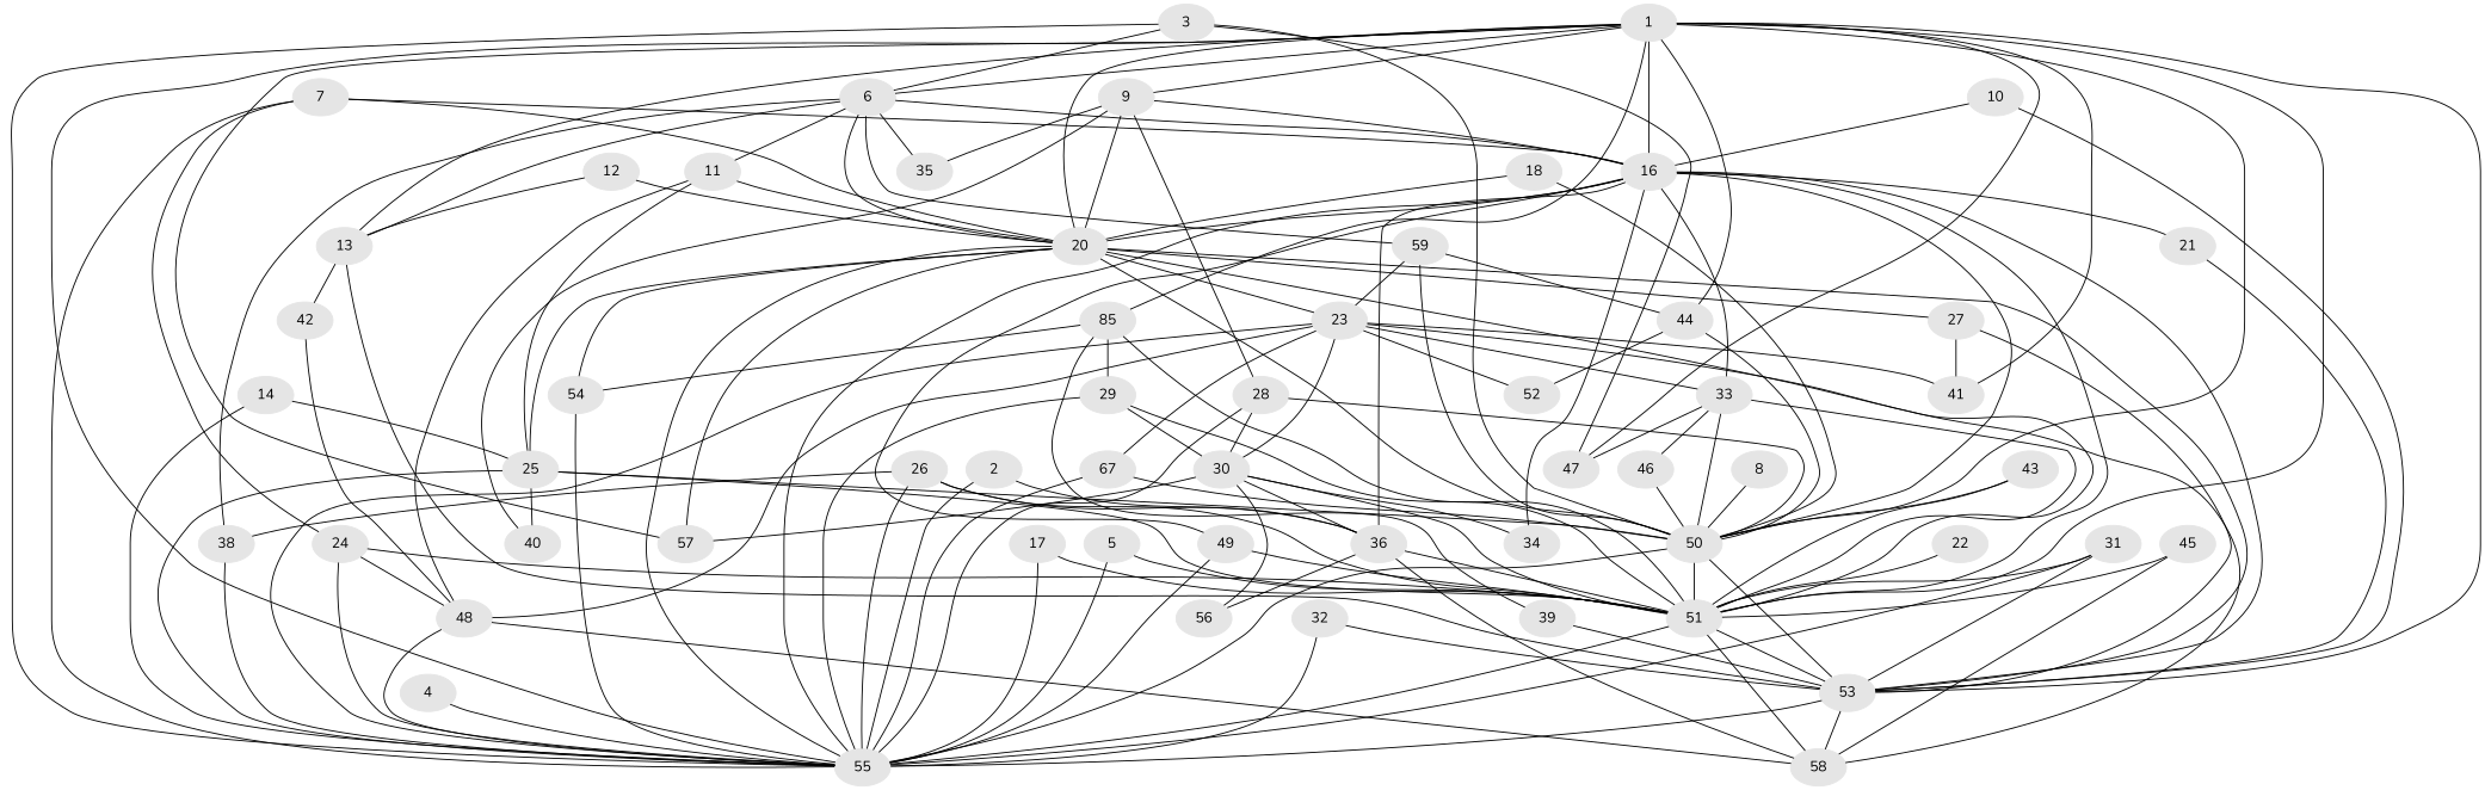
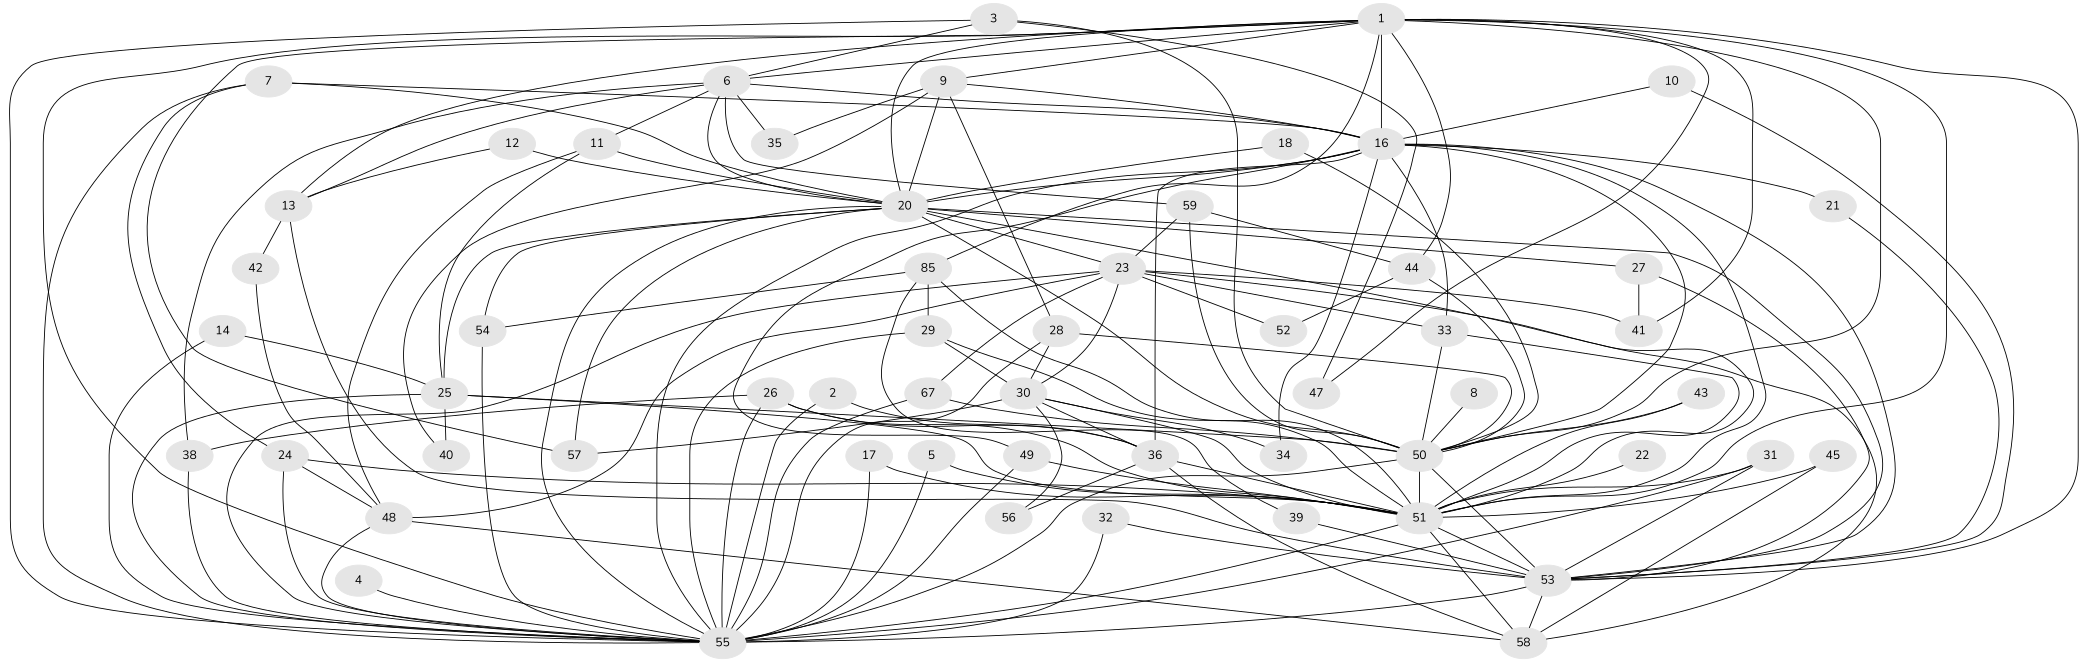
  graph {
    fontname=Nunito
    node [color=gray90 fontname=Nunito style=filled]
    edge [fontname=Nunito weight=1.0]
    1
    6
    9
    13
    n5 [label=85]
    16
    20
    41
    44
    47
    50
    51
    53
    55
    57
    11
    n17 [label=59]
    35
    38
    28
    40
    42
    29
    39
    54
    36
    21
    33
    34
    49
    25
    23
    27
    52
    58
    2
    56
    3
    4
    5
    48
    7
    24
    8
    30
    10
    12
    14
-   46
    17
    18
    n52 [label=67]
    22
    26
    31
    32
    43
    45
    1 -- 6
    1 -- 9
    1 -- 13
    1 -- n5
    1 -- 16
    1 -- 20
    1 -- 41
    1 -- 44
    1 -- 47
    1 -- 50 [weight=2.0]
    1 -- 51 [weight=2.0]
    1 -- 53
    1 -- 55 [weight=2.0]
    1 -- 57
    6 -- 13
    6 -- 16
    6 -- 20
    6 -- 11
    6 -- n17
    6 -- 35
    6 -- 38
    9 -- 16
    9 -- 20
    9 -- 35
    9 -- 28
    9 -- 40
    13 -- 53
    13 -- 42
    n5 -- 51
    n5 -- 29
    n5 -- 39
    n5 -- 54
    16 -- 20
    16 -- 50 [weight=3.0]
    16 -- 51 [weight=2.0]
    16 -- 53
    16 -- 55 [weight=2.0]
    16 -- 36
    16 -- 21
    16 -- 33
    16 -- 34
    16 -- 49
    20 -- 50 [weight=2.0]
    20 -- 51 [weight=3.0]
    20 -- 53
    20 -- 55 [weight=2.0]
    20 -- 57
    20 -- 54
    20 -- 25
    20 -- 23
    20 -- 27
    44 -- 50
    44 -- 52
    50 -- 51 [weight=5.0]
    50 -- 53 [weight=2.0]
    50 -- 55 [weight=4.0]
    51 -- 53 [weight=2.0]
    51 -- 55 [weight=4.0]
    51 -- 58
    53 -- 55 [weight=2.0]
    53 -- 58
    11 -- 20
    11 -- 25
    11 -- 48
    n17 -- 44
    n17 -- 50
    n17 -- 23
    38 -- 55
    28 -- 50 [weight=2.0]
    28 -- 55
    28 -- 30
    42 -- 48
    29 -- 51 [weight=2.0]
    29 -- 55
    29 -- 30
    39 -- 53
    54 -- 55
    36 -- 51
    36 -- 58
    36 -- 56
    21 -- 53
-   33 -- 47
    33 -- 50 [weight=2.0]
    33 -- 51
-   33 -- 46
    49 -- 51
    49 -- 55
    25 -- 50 [weight=2.0]
    25 -- 51
    25 -- 55
    25 -- 40
    23 -- 41
    23 -- 55 [weight=2.0]
    23 -- 33 [weight=2.0]
    23 -- 52
    23 -- 58
    23 -- 48
    23 -- 30
    23 -- n52
    27 -- 41
    27 -- 53
    2 -- 55
    2 -- 36
    3 -- 6
    3 -- 47
    3 -- 50
    3 -- 55
    4 -- 55 [weight=2.0]
    5 -- 51
    5 -- 55
    48 -- 55
    48 -- 58
    7 -- 16
    7 -- 20
    7 -- 55
    7 -- 24
    24 -- 51 [weight=2.0]
    24 -- 55
    24 -- 48
    8 -- 50 [weight=2.0]
    30 -- 51 [weight=2.0]
    30 -- 57
    30 -- 36
    30 -- 34
    30 -- 56
    10 -- 16
    10 -- 53
    12 -- 13
    12 -- 20
    14 -- 55
    14 -- 25
-   46 -- 50
    17 -- 51
    17 -- 55
    18 -- 20
    18 -- 50
    n52 -- 50
    n52 -- 55
    22 -- 51
    26 -- 51 [weight=2.0]
    26 -- 55
    26 -- 38
    26 -- 36
    31 -- 51 [weight=2.0]
    31 -- 53
    31 -- 55 [weight=2.0]
    32 -- 53
    32 -- 55
    43 -- 50
    43 -- 51 [weight=2.0]
    45 -- 51
    45 -- 58
  }
